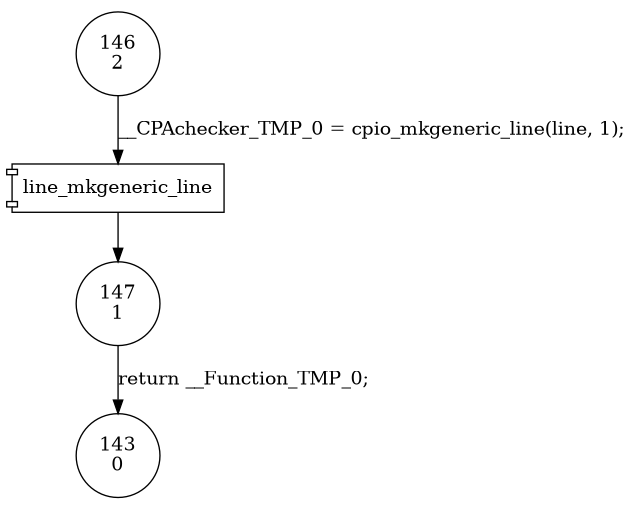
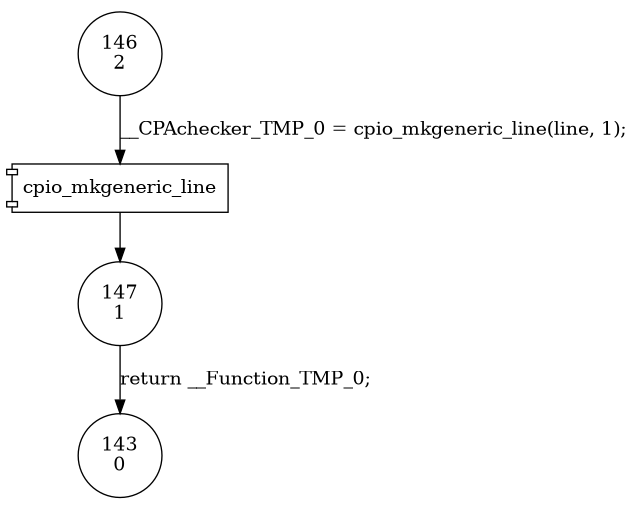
  digraph {
    fontname="DejaVu Serif"
    node [fontname="DejaVu Serif" shape=circle]
    edge [fontname="DejaVu Serif"]
    n1 [label="146\n2"]
-   n2 [label=line_mkgeneric_line shape=component]
+   n2 [label=cpio_mkgeneric_line shape=component]
    n3 [label="147\n1"]
    n4 [label="143\n0"]
    n1 -> n2 [label="__CPAchecker_TMP_0 = cpio_mkgeneric_line(line, 1);"]
    n2 -> n3
    n3 -> n4 [label="return __Function_TMP_0;"]
  }
